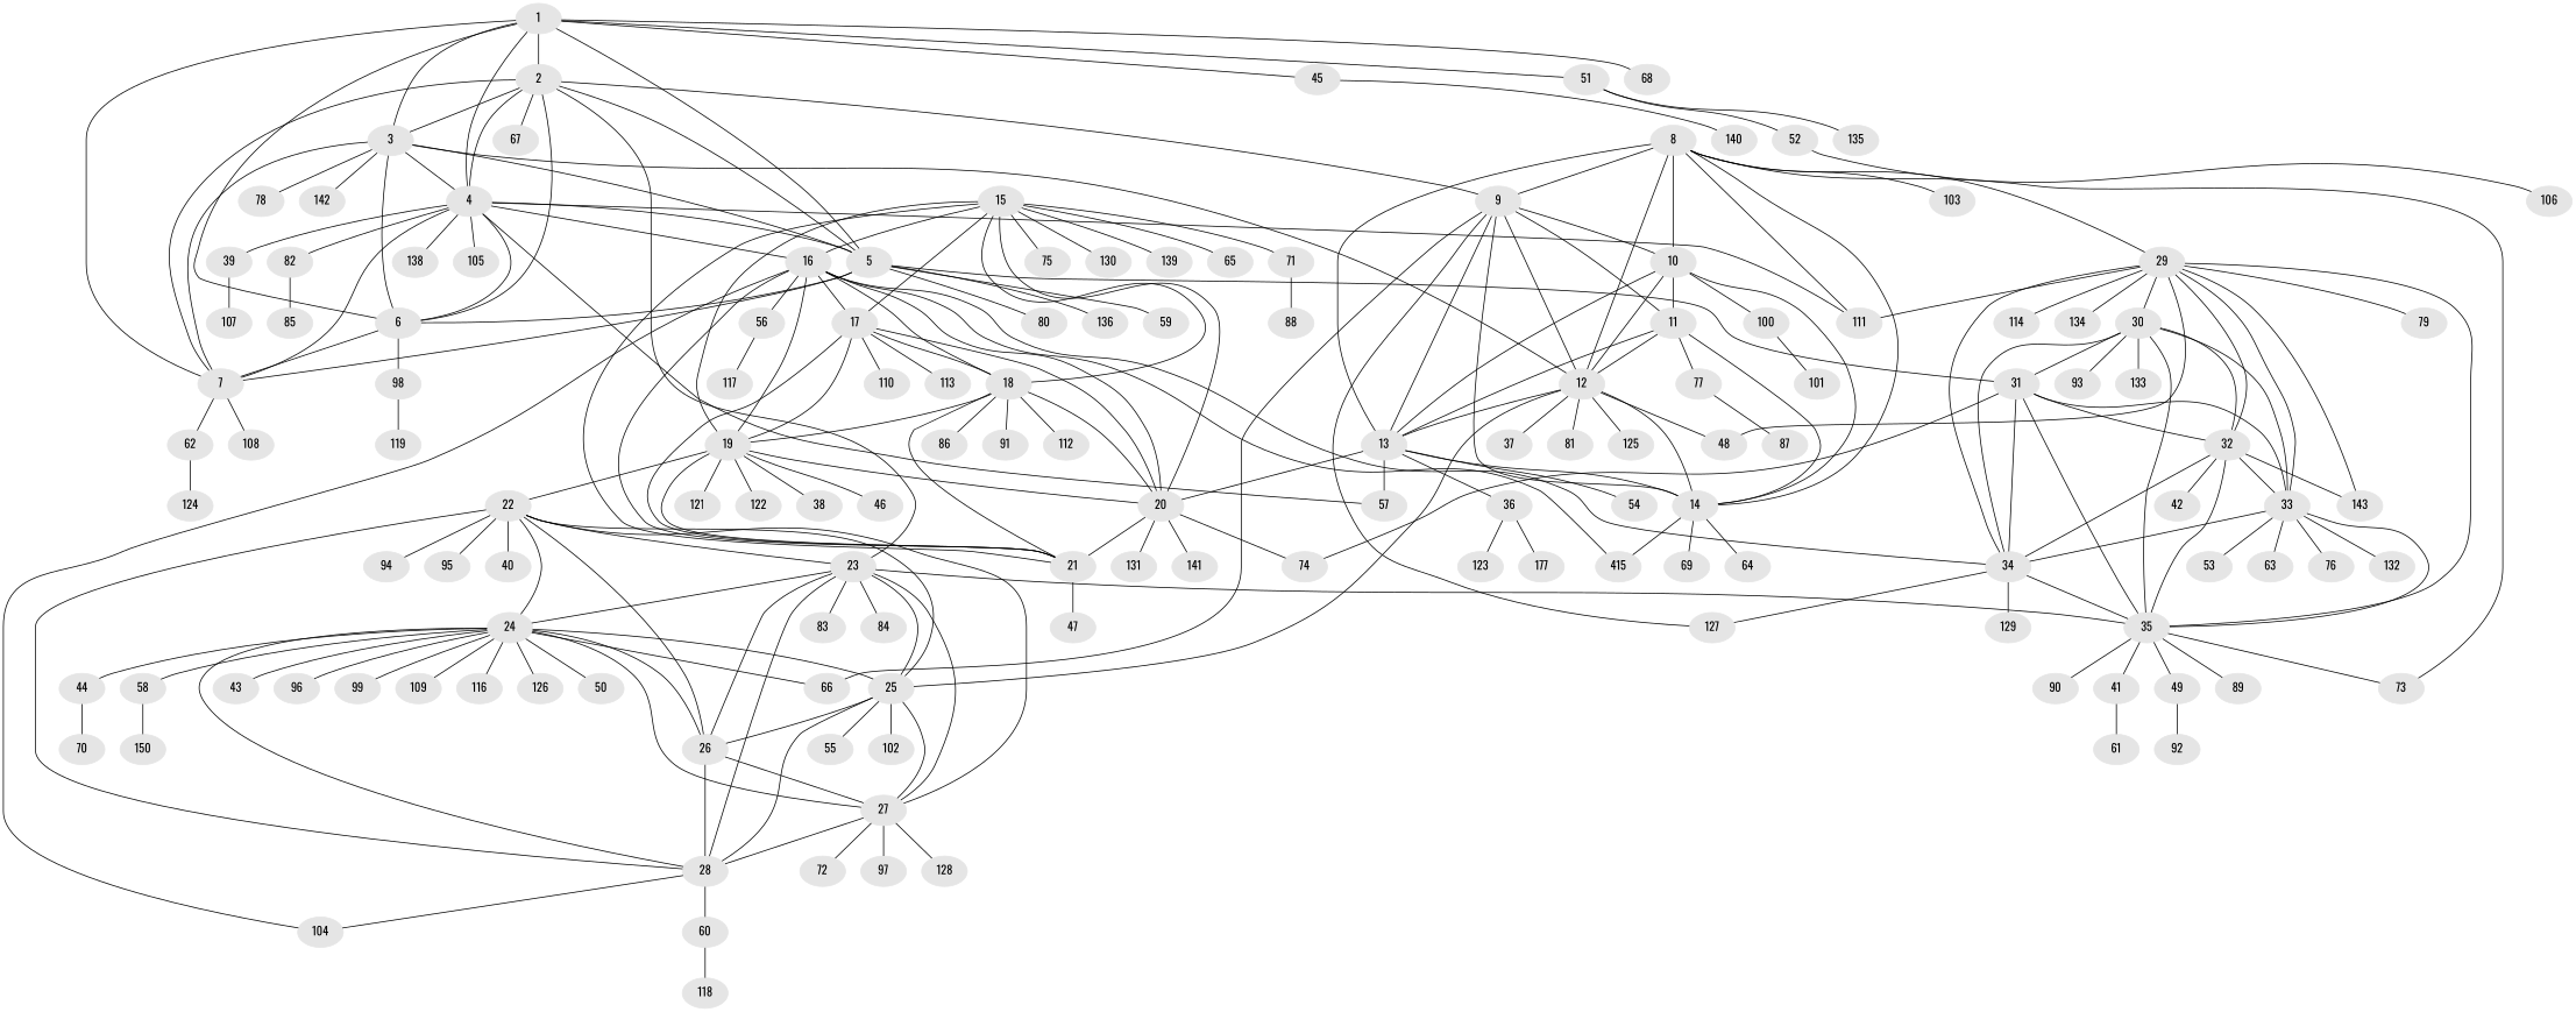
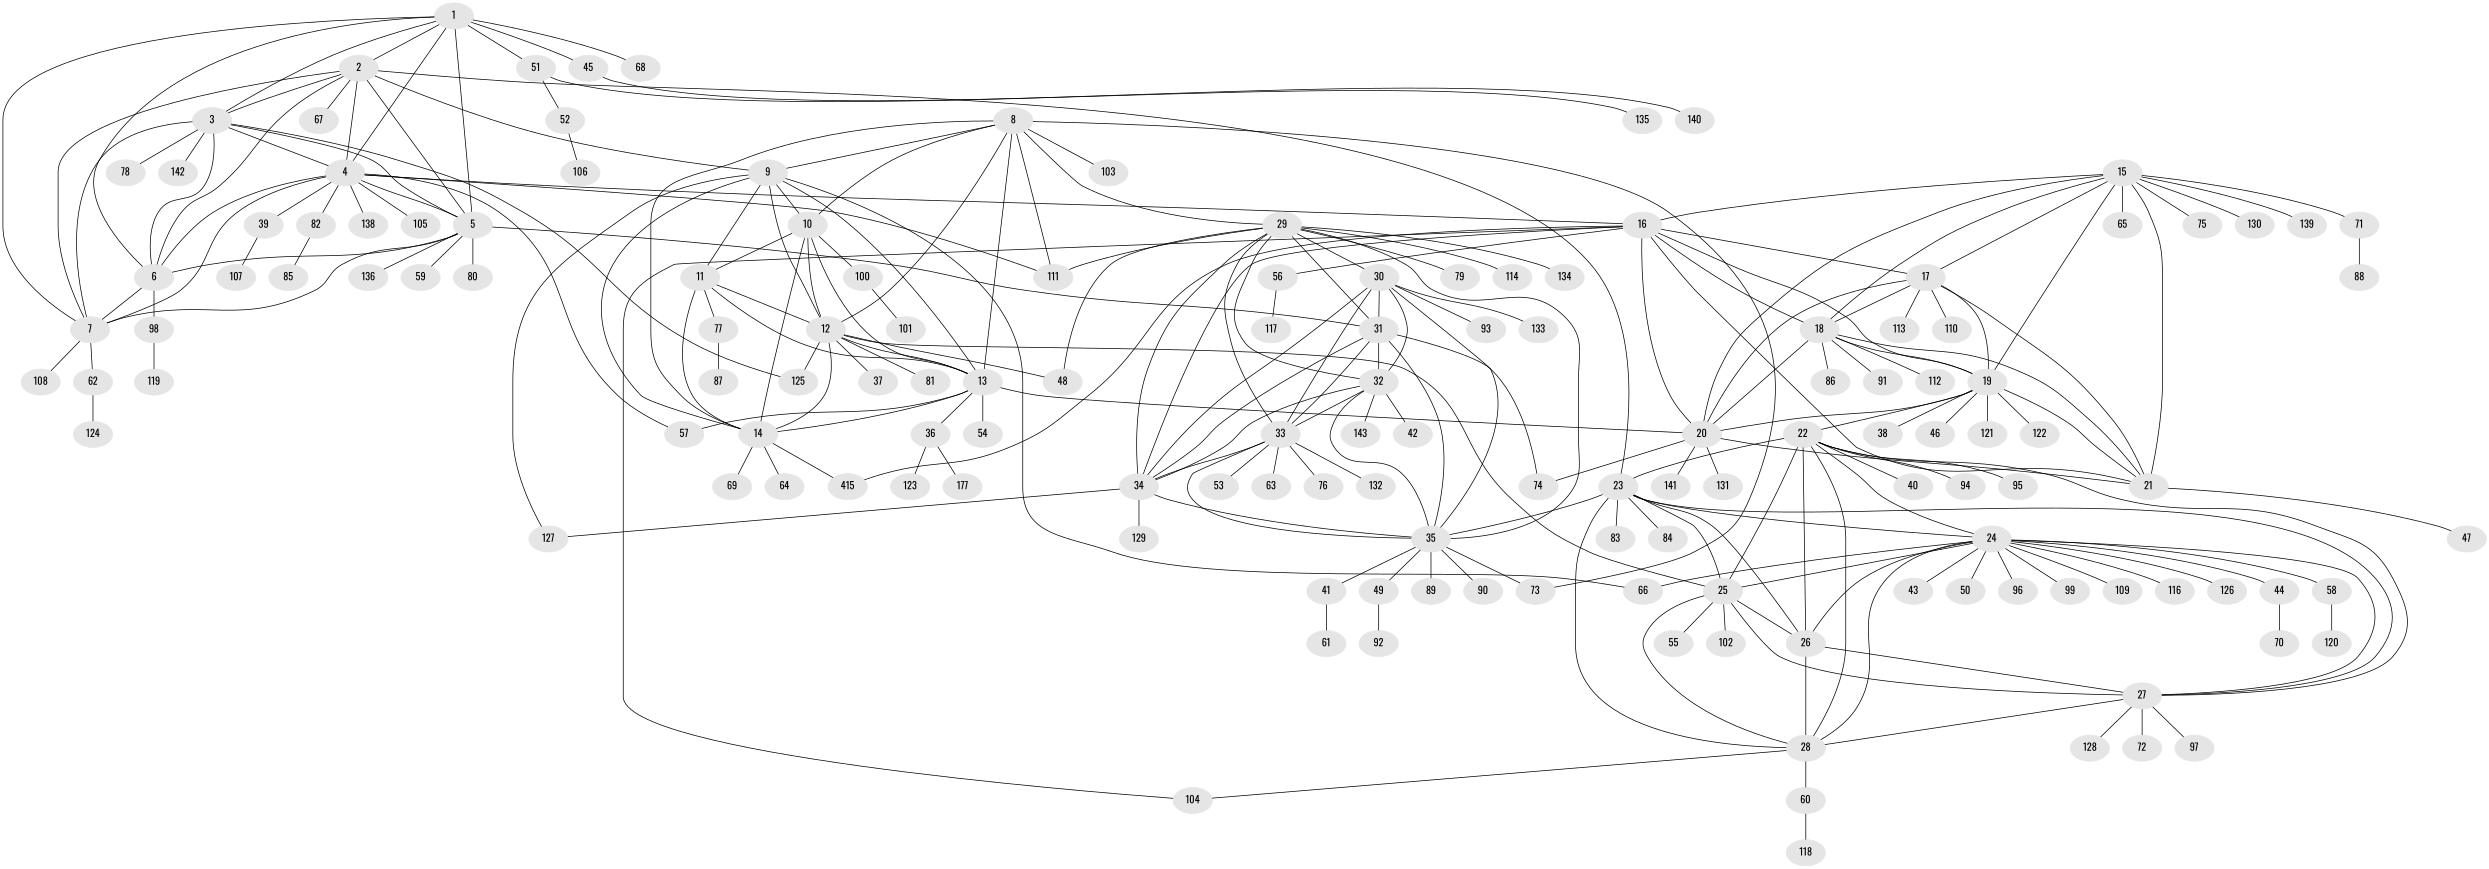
  graph {
    fontname=Oswald
    node [color=gray90 fontname=Oswald style=filled]
    edge [fontname=Oswald]
    1
    2
    3
    4
    5
    6
    7
    45
    51
    68
    9
    23
    67
    78
    125
    142
    16
    39
    57
    82
    105
    111
    138
    31
    59
    80
    136
    98
    62
    108
    140
    52
    135
    10
    11
    12
    13
    14
    66
    127
    25
    24
    26
    27
    28
    35
    83
    84
    20
    n50 [label=415]
    17
    18
    19
    21
    34
    56
    104
    107
    85
    74
    32
    33
    119
    124
    8
    29
    73
    103
    100
    77
    37
    48
    81
    36
    54
    64
    69
    30
    79
    114
    134
    101
    87
    55
    102
    131
    141
    123
    n89 [label=177]
    15
    65
    71
    75
    130
    139
    110
    113
    86
    91
    112
    22
    38
    46
    121
    122
    47
    88
    129
    117
    40
    94
    95
    43
    44
    50
    58
    96
    99
    109
    116
    126
    72
    97
    128
    60
    41
    49
    89
    90
    70
-   120 [label=150]
+   120
    118
    93
    133
    42
    143
    53
    63
    76
    132
    61
    92
    106
    1 -- 2
    1 -- 3
    1 -- 4
    1 -- 5
    1 -- 6
    1 -- 7
    1 -- 45
    1 -- 51
    1 -- 68
    2 -- 3
    2 -- 4
    2 -- 5
    2 -- 6
    2 -- 7
    2 -- 9
    2 -- 23
    2 -- 67
    3 -- 4
    3 -- 5
    3 -- 6
    3 -- 7
    3 -- 78
-   3 -- 12
+   3 -- 125
    3 -- 142
    4 -- 5
    4 -- 6
    4 -- 7
    4 -- 16
    4 -- 39
    4 -- 57
    4 -- 82
    4 -- 105
    4 -- 111
    4 -- 138
    5 -- 6
    5 -- 7
    5 -- 31
    5 -- 59
    5 -- 80
    5 -- 136
    6 -- 7
    6 -- 98
    7 -- 62
    7 -- 108
    45 -- 140
    51 -- 52
    51 -- 135
    9 -- 10
    9 -- 11
    9 -- 12
    9 -- 13
    9 -- 14
    9 -- 66
    9 -- 127
    23 -- 25
    23 -- 24
    23 -- 26
    23 -- 27
    23 -- 28
    23 -- 35
    23 -- 83
    23 -- 84
    16 -- 20
    16 -- n50
    16 -- 17
    16 -- 18
    16 -- 19
    16 -- 21
    16 -- 34
    16 -- 56
    16 -- 104
    39 -- 107
    82 -- 85
    31 -- 35
    31 -- 34
    31 -- 74
    31 -- 32
    31 -- 33
    98 -- 119
    62 -- 124
    52 -- 106
    10 -- 11
    10 -- 12
    10 -- 13
    10 -- 14
    10 -- 100
    11 -- 12
    11 -- 13
    11 -- 14
    11 -- 77
    12 -- 125
    12 -- 13
    12 -- 14
    12 -- 25
    12 -- 37
    12 -- 48
    12 -- 81
    13 -- 57
    13 -- 14
    13 -- 20
    13 -- 36
    13 -- 54
    14 -- n50
    14 -- 64
    14 -- 69
    25 -- 26
    25 -- 27
    25 -- 28
    25 -- 55
    25 -- 102
    24 -- 66
    24 -- 25
    24 -- 26
    24 -- 27
    24 -- 28
    24 -- 43
    24 -- 44
    24 -- 50
    24 -- 58
    24 -- 96
    24 -- 99
    24 -- 109
    24 -- 116
    24 -- 126
    26 -- 27
    26 -- 28
    27 -- 28
    27 -- 72
    27 -- 97
    27 -- 128
    28 -- 104
    28 -- 60
    35 -- 73
    35 -- 41
    35 -- 49
    35 -- 89
    35 -- 90
    20 -- 21
    20 -- 74
    20 -- 131
    20 -- 141
    17 -- 20
    17 -- 18
    17 -- 19
    17 -- 21
    17 -- 110
    17 -- 113
    18 -- 20
    18 -- 19
    18 -- 21
    18 -- 86
    18 -- 91
    18 -- 112
    19 -- 20
    19 -- 21
    19 -- 22
    19 -- 38
    19 -- 46
    19 -- 121
    19 -- 122
    21 -- 47
    34 -- 127
    34 -- 35
    34 -- 129
    56 -- 117
    32 -- 35
    32 -- 34
    32 -- 33
    32 -- 42
    32 -- 143
    33 -- 35
    33 -- 34
    33 -- 53
    33 -- 63
    33 -- 76
    33 -- 132
    8 -- 9
    8 -- 111
    8 -- 10
    8 -- 12
    8 -- 13
    8 -- 14
    8 -- 29
    8 -- 73
    8 -- 103
    29 -- 111
-   29 -- 143
+   29 -- 31
    29 -- 35
    29 -- 34
    29 -- 32
    29 -- 33
    29 -- 48
    29 -- 30
    29 -- 79
    29 -- 114
    29 -- 134
    100 -- 101
    77 -- 87
    36 -- 123
    36 -- n89
    30 -- 31
    30 -- 35
    30 -- 34
    30 -- 32
    30 -- 33
    30 -- 93
    30 -- 133
    15 -- 16
    15 -- 20
    15 -- 17
    15 -- 18
    15 -- 19
    15 -- 21
    15 -- 65
    15 -- 71
    15 -- 75
    15 -- 130
    15 -- 139
    71 -- 88
    22 -- 23
    22 -- 25
    22 -- 24
    22 -- 26
    22 -- 27
    22 -- 28
    22 -- 40
    22 -- 94
    22 -- 95
    44 -- 70
    58 -- 120
    60 -- 118
    41 -- 61
    49 -- 92
  }
